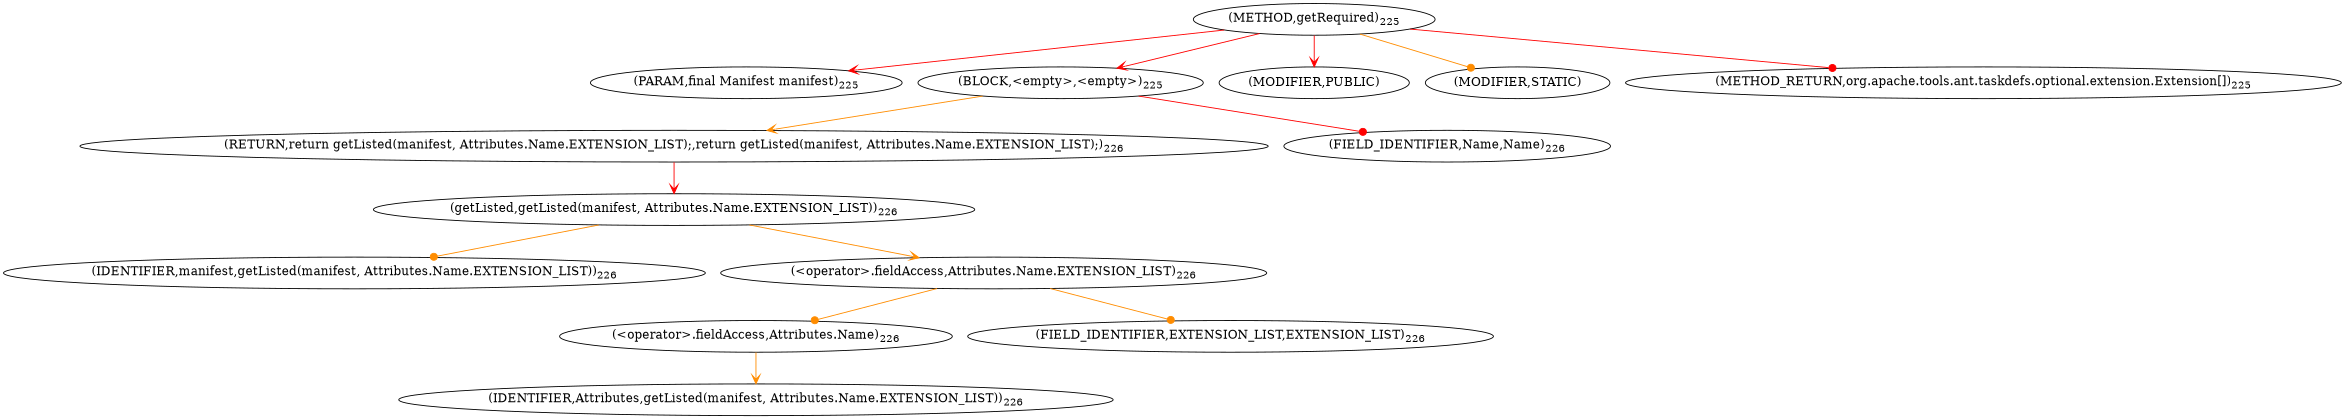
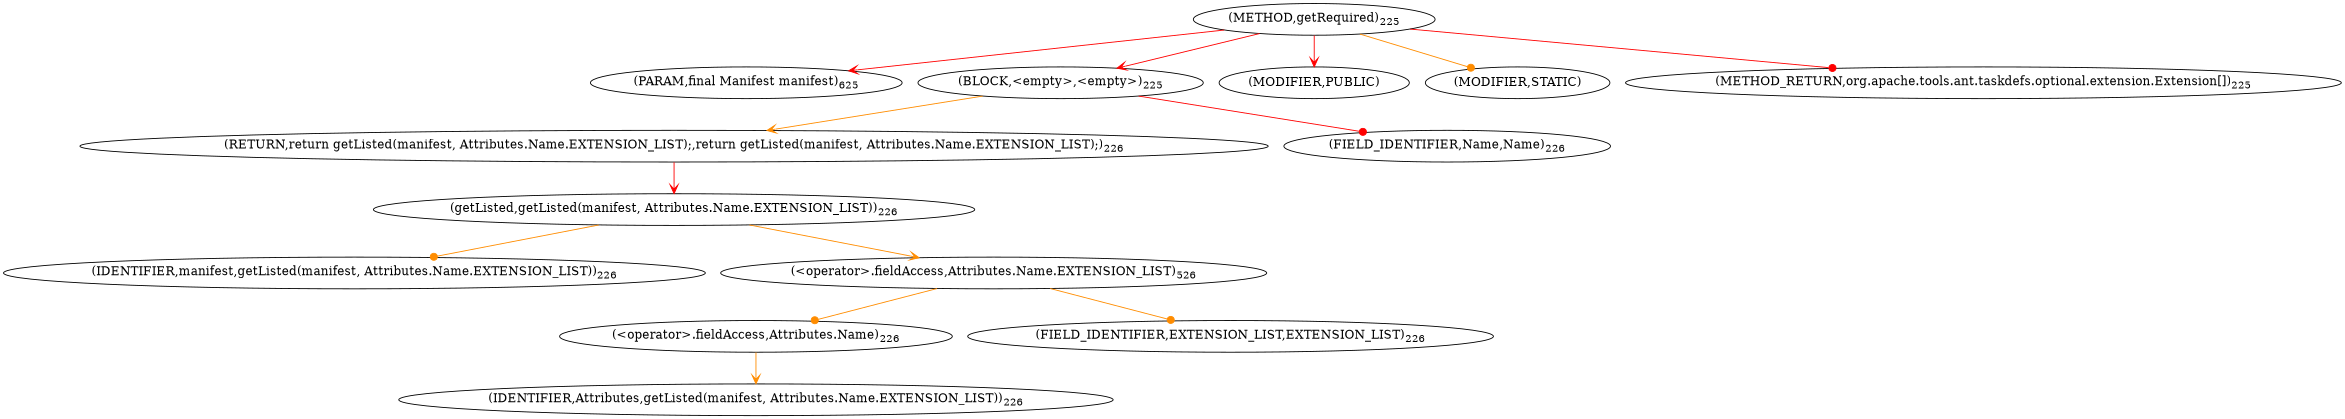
  digraph {
    edge [arrowhead=vee color=darkorange]
    n1 [label=<(METHOD,getRequired)<SUB>225</SUB>>]
-   n2 [label=<(PARAM,final Manifest manifest)<SUB>225</SUB>>]
+   n2 [label=<(PARAM,final Manifest manifest)<SUB>625</SUB>>]
    n3 [label=<(BLOCK,&lt;empty&gt;,&lt;empty&gt;)<SUB>225</SUB>>]
    n4 [label=<(MODIFIER,PUBLIC)>]
    n5 [label=<(MODIFIER,STATIC)>]
    n6 [label=<(METHOD_RETURN,org.apache.tools.ant.taskdefs.optional.extension.Extension[])<SUB>225</SUB>>]
    n7 [label=<(RETURN,return getListed(manifest, Attributes.Name.EXTENSION_LIST);,return getListed(manifest, Attributes.Name.EXTENSION_LIST);)<SUB>226</SUB>>]
    n8 [label=<(FIELD_IDENTIFIER,Name,Name)<SUB>226</SUB>>]
    n9 [label=<(getListed,getListed(manifest, Attributes.Name.EXTENSION_LIST))<SUB>226</SUB>>]
    n10 [label=<(IDENTIFIER,manifest,getListed(manifest, Attributes.Name.EXTENSION_LIST))<SUB>226</SUB>>]
-   n11 [label=<(&lt;operator&gt;.fieldAccess,Attributes.Name.EXTENSION_LIST)<SUB>226</SUB>>]
+   n11 [label=<(&lt;operator&gt;.fieldAccess,Attributes.Name.EXTENSION_LIST)<SUB>526</SUB>>]
    n12 [label=<(&lt;operator&gt;.fieldAccess,Attributes.Name)<SUB>226</SUB>>]
    n13 [label=<(FIELD_IDENTIFIER,EXTENSION_LIST,EXTENSION_LIST)<SUB>226</SUB>>]
    n14 [label=<(IDENTIFIER,Attributes,getListed(manifest, Attributes.Name.EXTENSION_LIST))<SUB>226</SUB>>]
    n1 -> n2 [color=red]
    n1 -> n3 [color=red]
    n1 -> n4 [color=red]
    n1 -> n5 [arrowhead=dot]
    n1 -> n6 [arrowhead=dot color=red]
    n3 -> n7
    n3 -> n8 [arrowhead=dot color=red]
    n7 -> n9 [color=red]
    n9 -> n10 [arrowhead=dot]
    n9 -> n11
    n11 -> n12 [arrowhead=dot]
    n11 -> n13 [arrowhead=dot]
    n12 -> n14
  }
